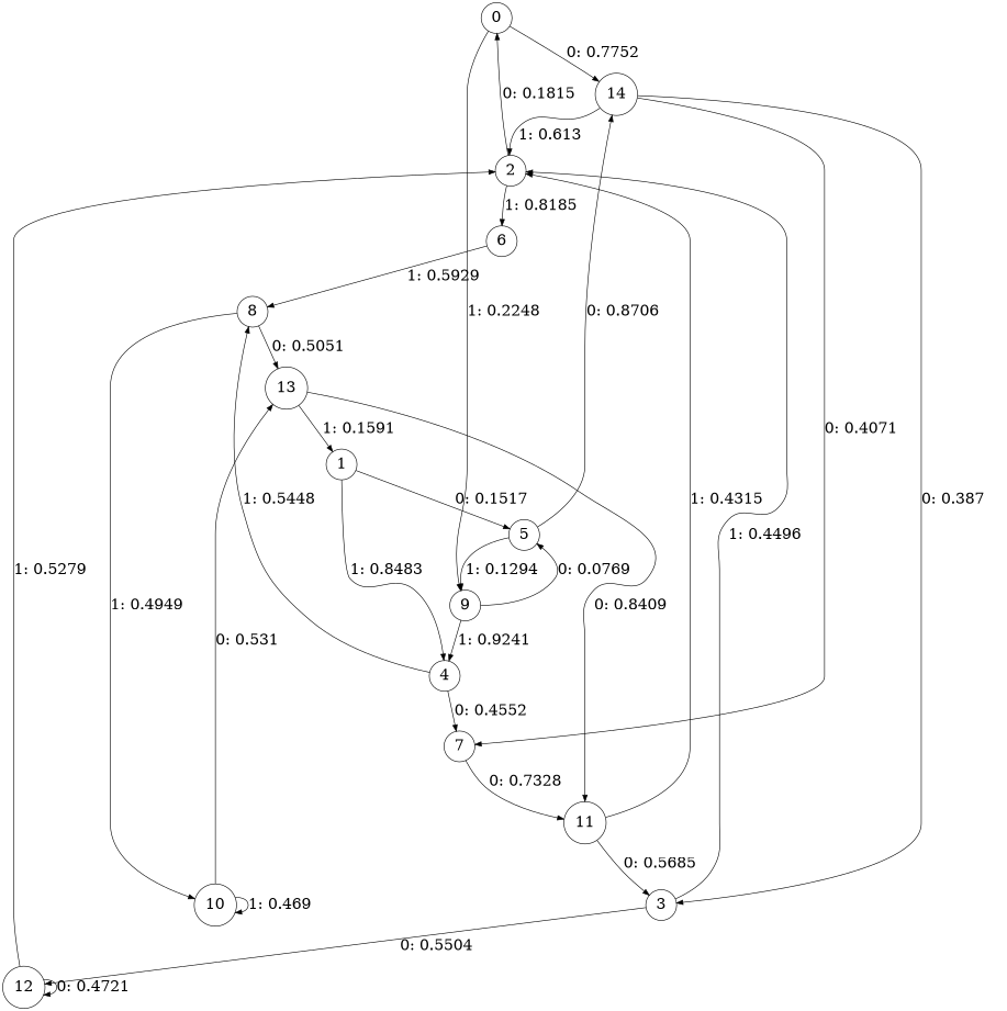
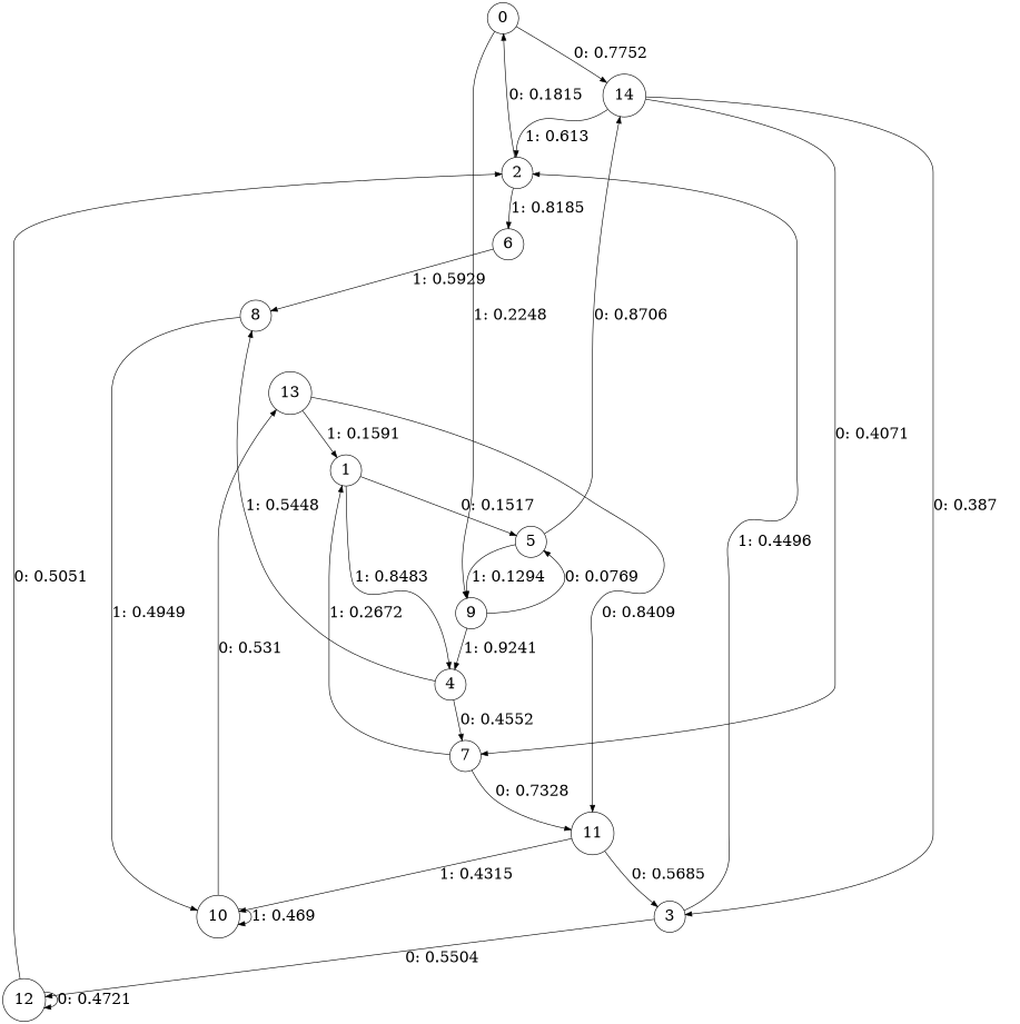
  digraph {
    node [fontsize=24 shape=circle]
    edge [fontsize=24]
    0
    14
    9
    2
    3
    7
    5
    4
    6
    12
    8
    1
    11
    13
    10
    0 -> 14 [label="0: 0.7752   "]
    0 -> 9 [label="1: 0.2248   "]
    14 -> 2 [label="1: 0.613    "]
    14 -> 3 [label="0: 0.387    "]
    14 -> 7 [label="0: 0.4071   "]
    9 -> 5 [label="0: 0.0769   "]
    9 -> 4 [label="1: 0.9241   "]
    2 -> 0 [label="0: 0.1815   "]
    2 -> 6 [label="1: 0.8185   "]
    3 -> 2 [label="1: 0.4496   "]
    3 -> 12 [label="0: 0.5504   "]
+   7 -> 1 [label="1: 0.2672   "]
    7 -> 11 [label="0: 0.7328   "]
    5 -> 14 [label="0: 0.8706   "]
    5 -> 9 [label="1: 0.1294   "]
    4 -> 7 [label="0: 0.4552   "]
    4 -> 8 [label="1: 0.5448   "]
    6 -> 8 [label="1: 0.5929   "]
-   12 -> 2 [label="1: 0.5279   "]
+   12 -> 2 [label="0: 0.5051   "]
    12 -> 12 [label="0: 0.4721   "]
-   8 -> 13 [label="0: 0.5051   "]
    8 -> 10 [label="1: 0.4949   "]
    1 -> 5 [label="0: 0.1517   "]
    1 -> 4 [label="1: 0.8483   "]
-   11 -> 2 [label="1: 0.4315   "]
+   11 -> 10 [label="1: 0.4315   "]
    11 -> 3 [label="0: 0.5685   "]
    13 -> 1 [label="1: 0.1591   "]
    13 -> 11 [label="0: 0.8409   "]
    10 -> 13 [label="0: 0.531    "]
    10 -> 10 [label="1: 0.469    "]
  }
